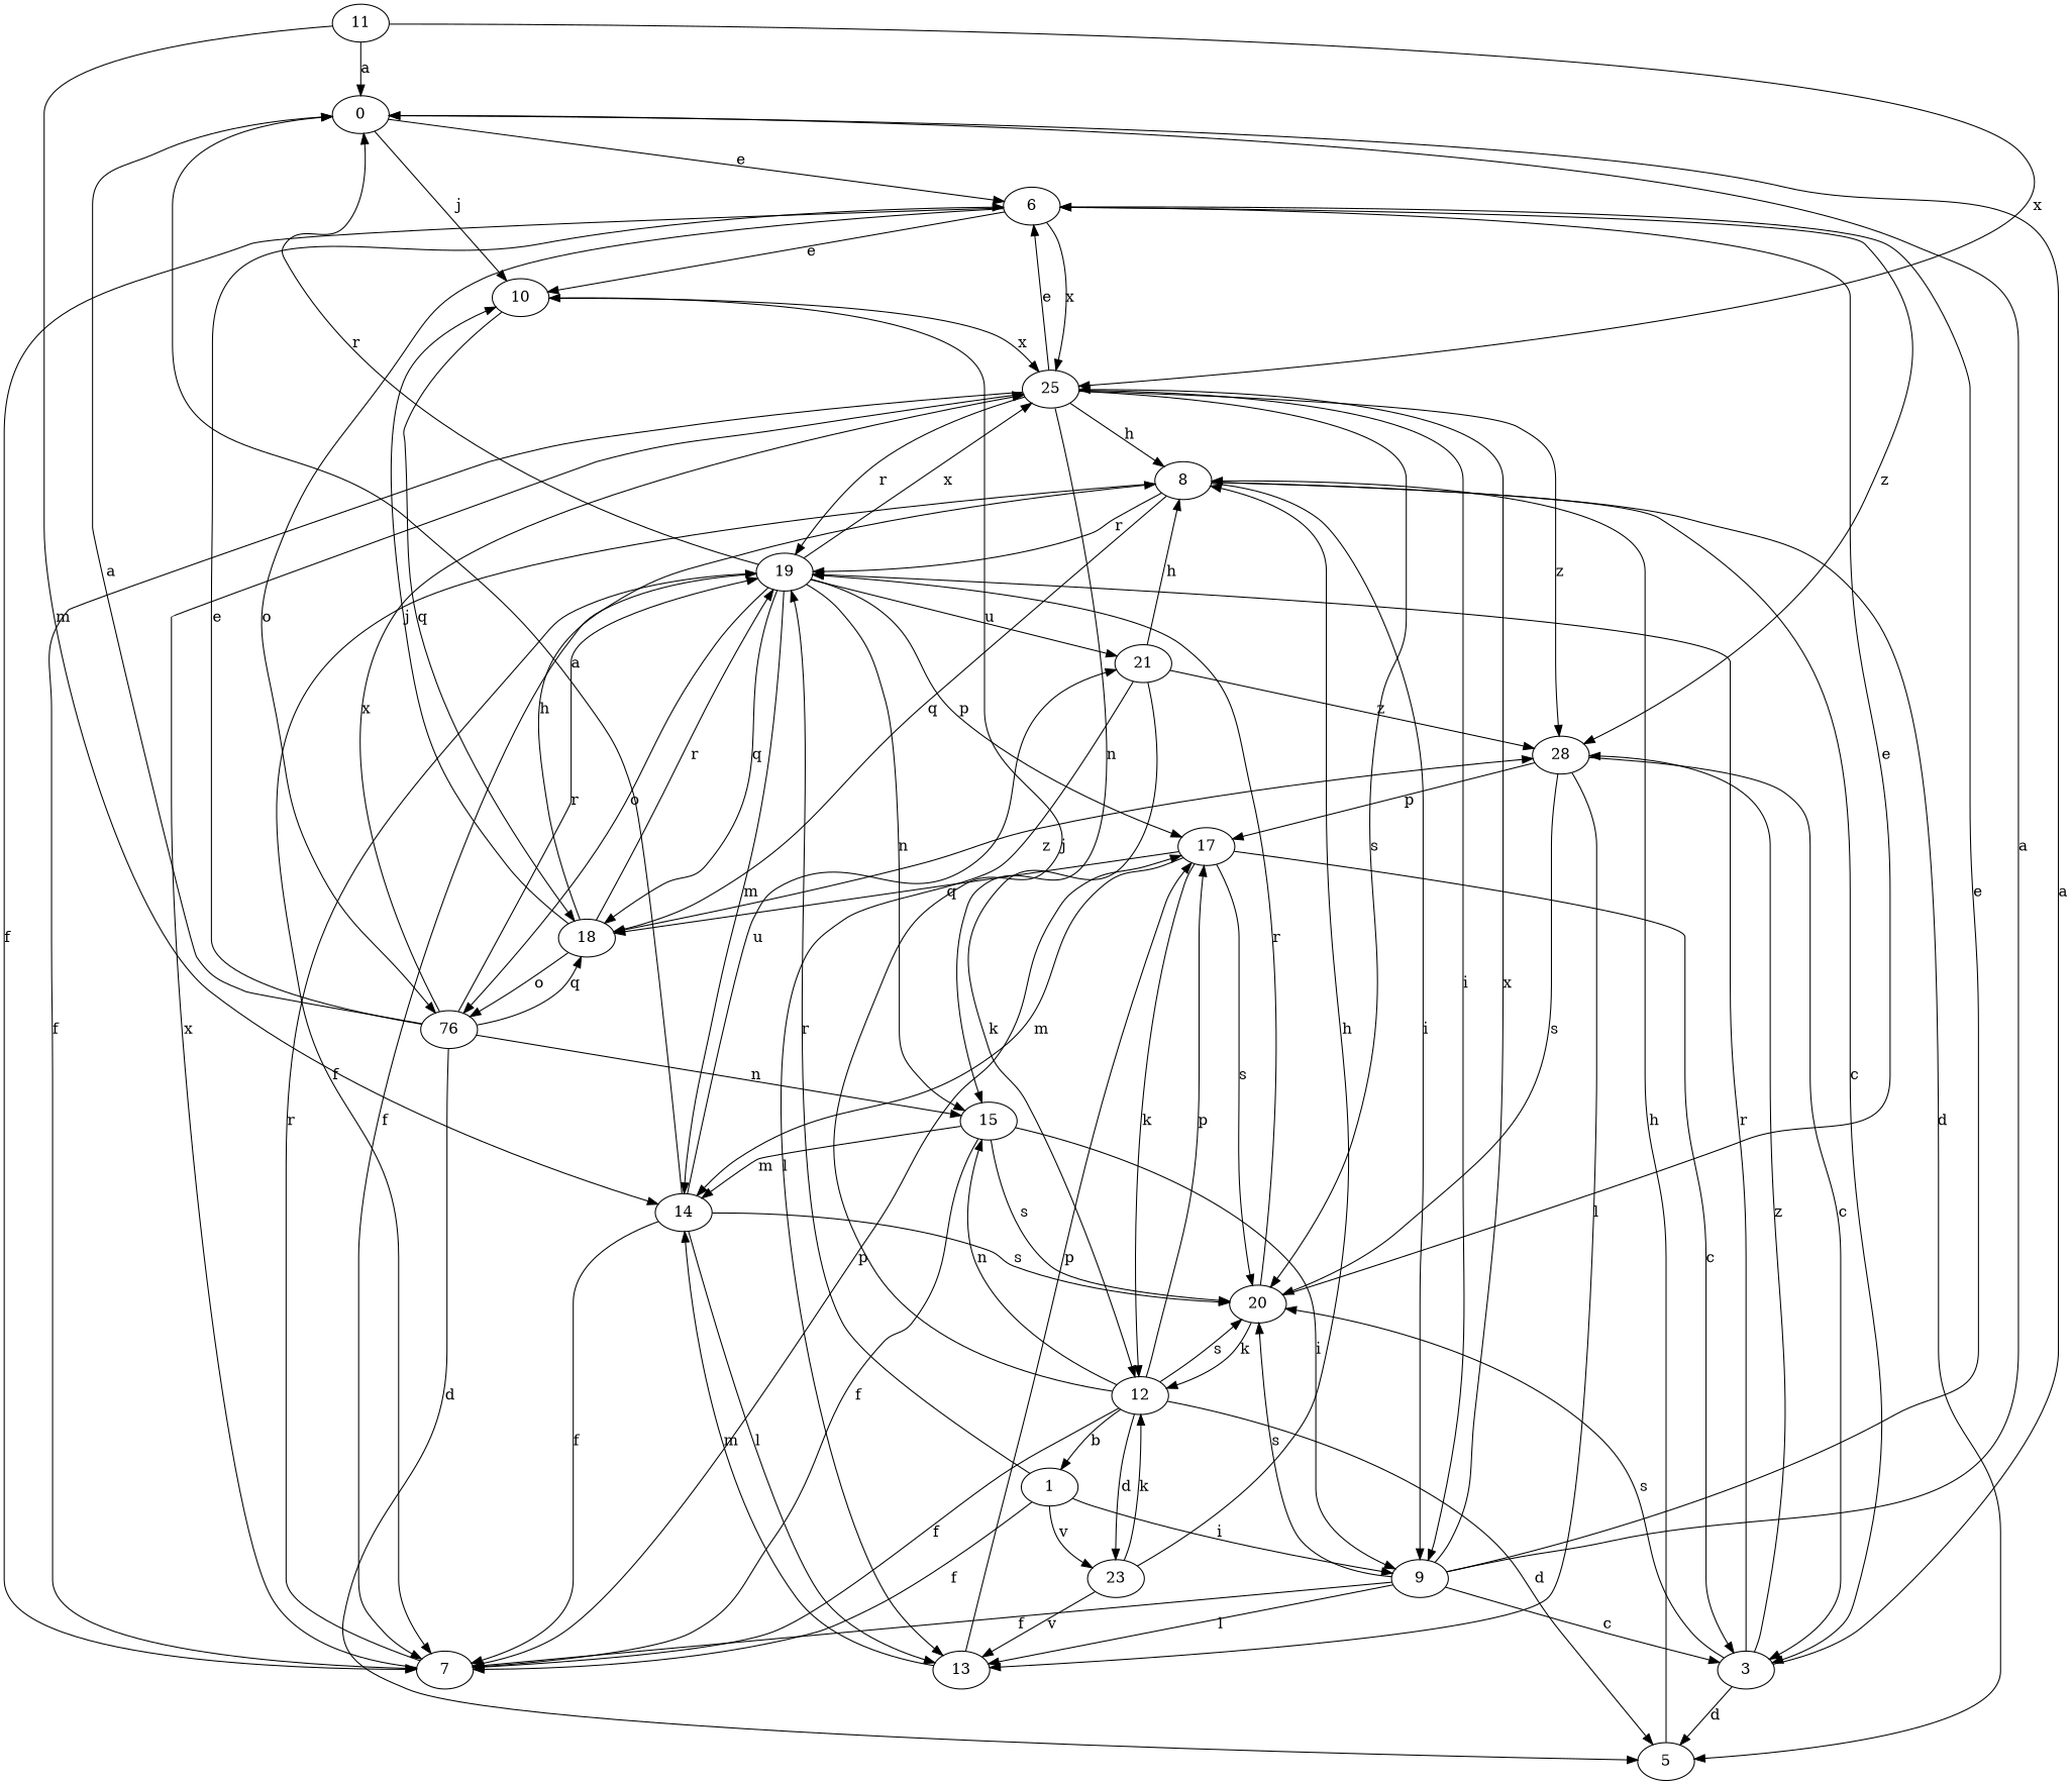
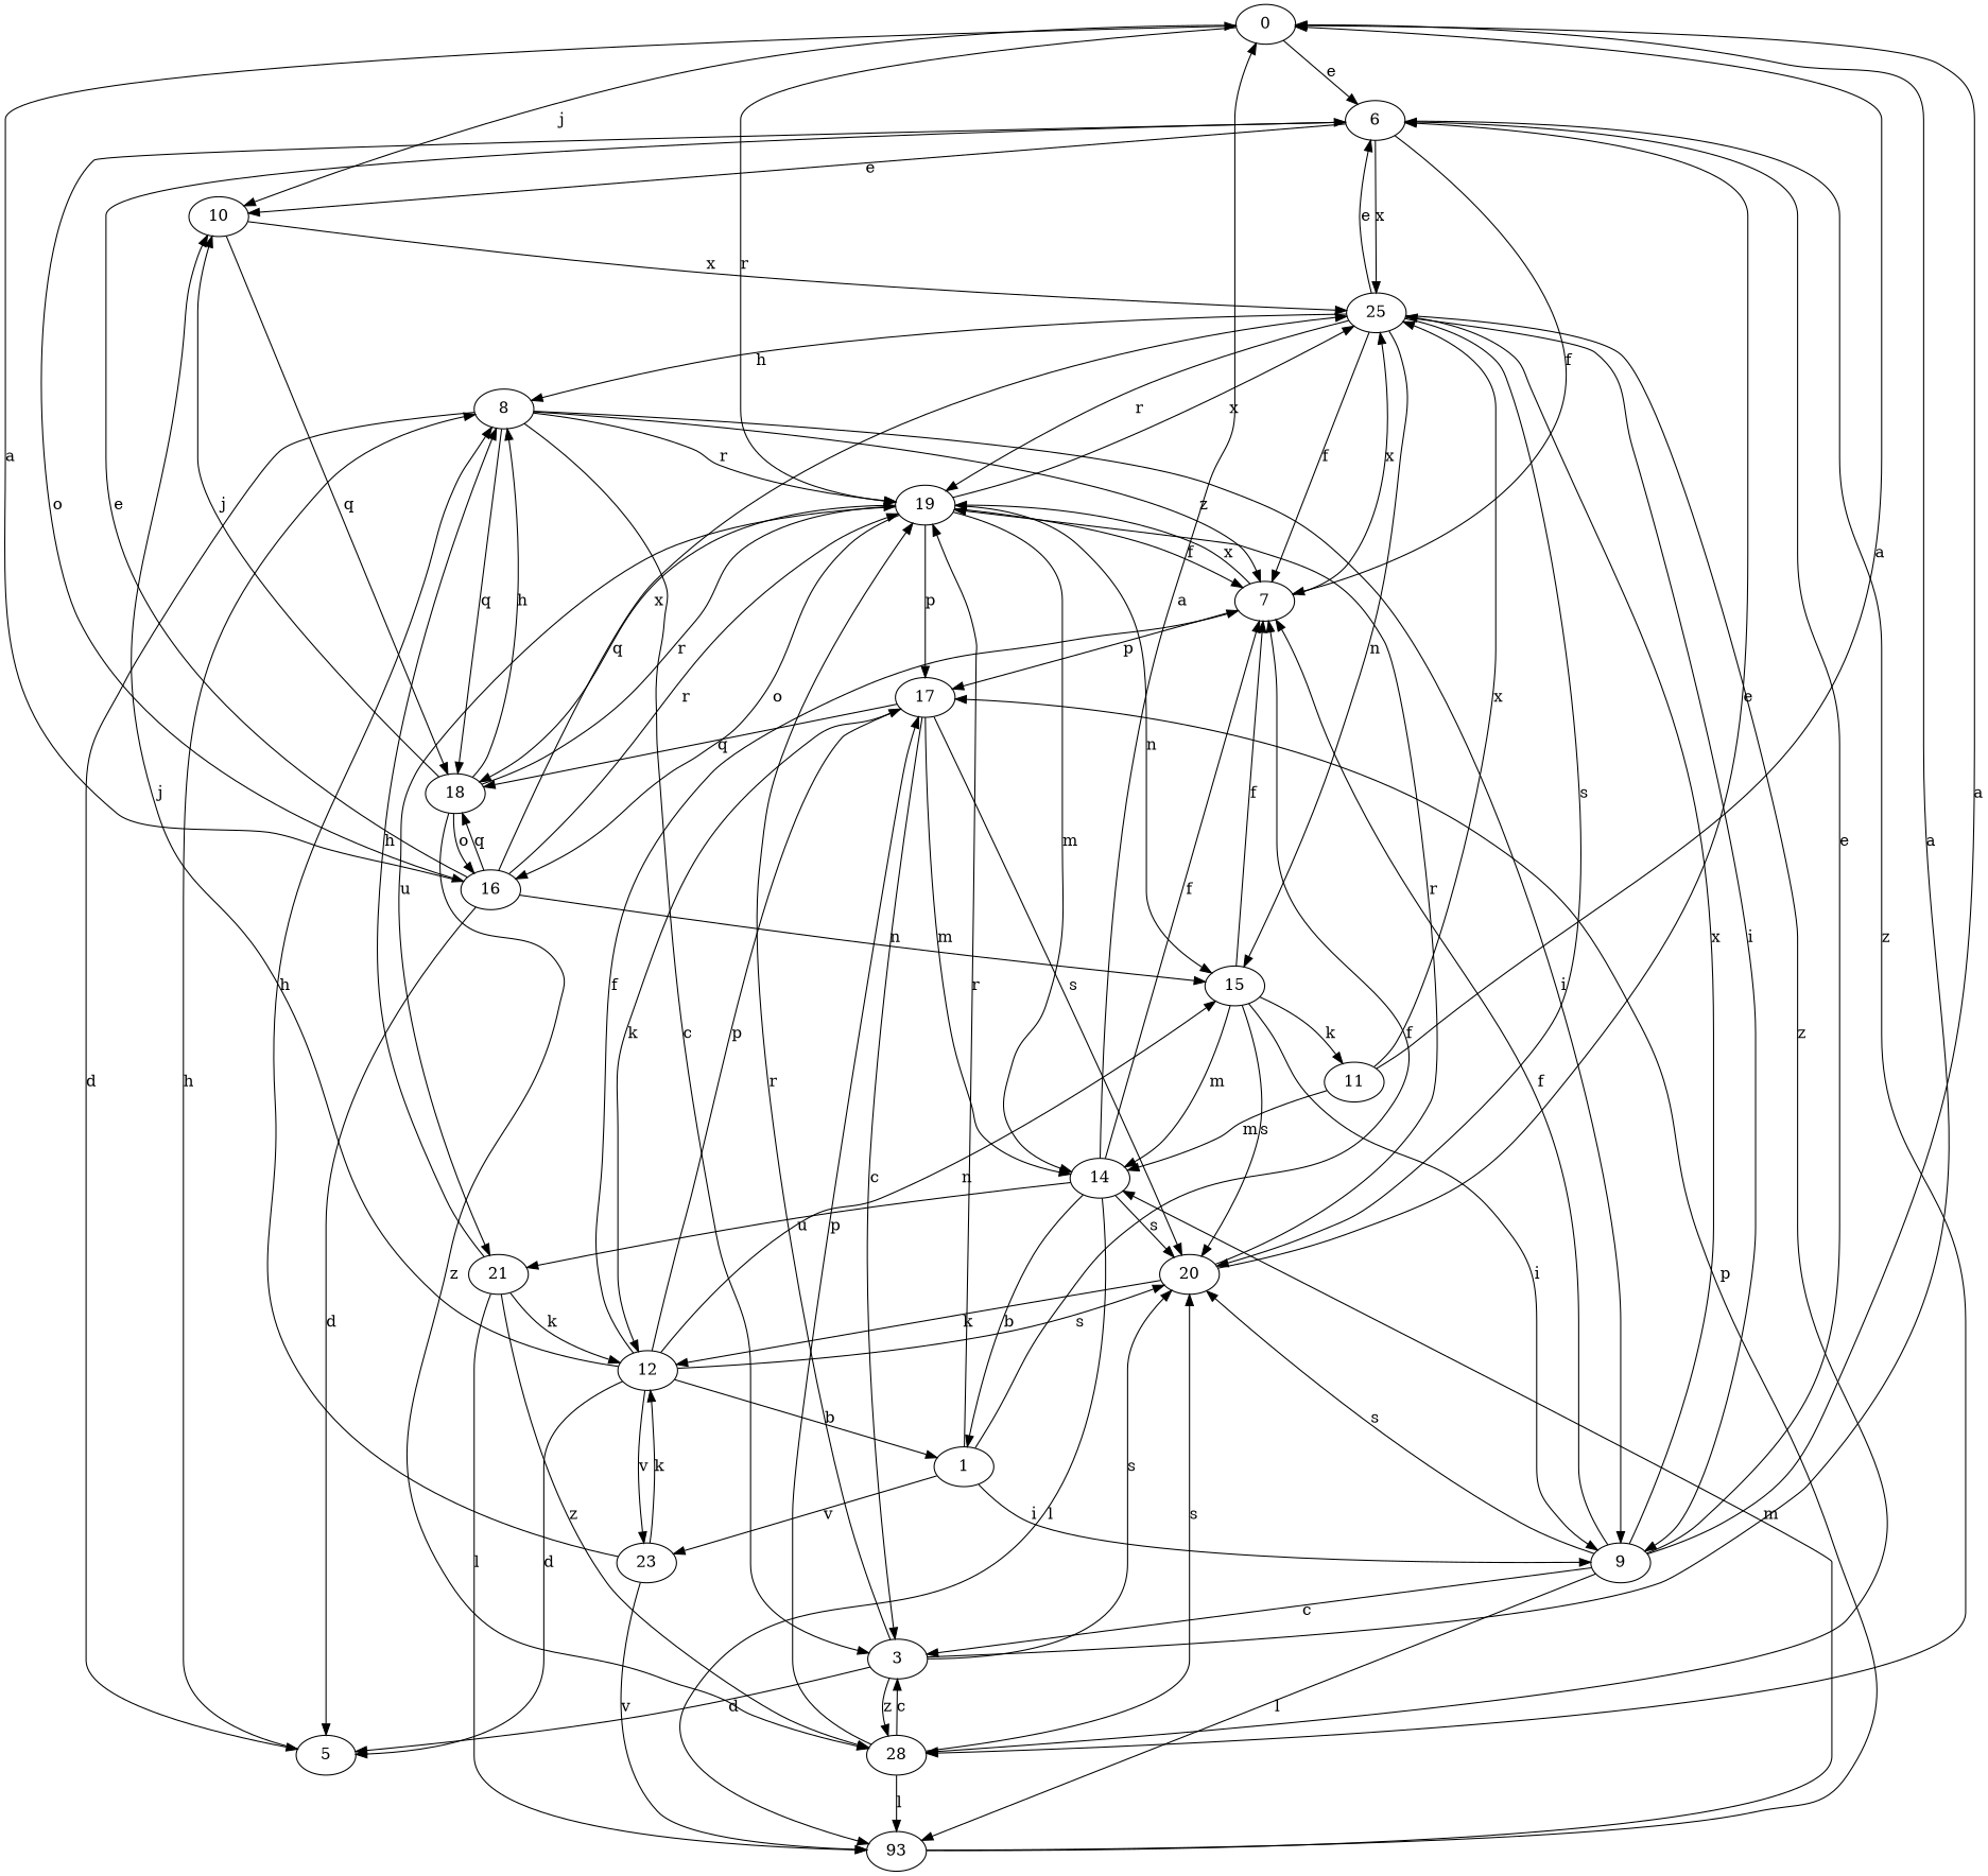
  strict digraph {
    0
    6
    10
    19
    7
    28
-   16 [label=76]
+   16
    25
    18
    15
    17
    14
    21
    1
    9
    23
    3
    20
-   13
+   13 [label=93]
    11
    8
    12
    5
    0 -> 6 [label=e]
    0 -> 10 [label=j]
-   19 -> 0 [label=r]
+   0 -> 19 [label=r]
    6 -> 10 [label=e]
    6 -> 7 [label=f]
    6 -> 28 [label=z]
    6 -> 16 [label=o]
    6 -> 25 [label=x]
    10 -> 25 [label=x]
    10 -> 18 [label=q]
    19 -> 7 [label=f]
    19 -> 16 [label=o]
    19 -> 25 [label=x]
    19 -> 18 [label=q]
    19 -> 15 [label=n]
    19 -> 17 [label=p]
    19 -> 14 [label=m]
    19 -> 21 [label=u]
-   7 -> 19 [label=r]
+   7 -> 19 [label=x]
    7 -> 25 [label=x]
    7 -> 17 [label=p]
    28 -> 17 [label=p]
    28 -> 3 [label=c]
    28 -> 20 [label=s]
    28 -> 13 [label=l]
    16 -> 0 [label=a]
    16 -> 6 [label=e]
    16 -> 19 [label=r]
    16 -> 25 [label=x]
    16 -> 18 [label=q]
    16 -> 15 [label=n]
    16 -> 5 [label=d]
    25 -> 6 [label=e]
    25 -> 19 [label=r]
    25 -> 7 [label=f]
    25 -> 28 [label=z]
    25 -> 15 [label=n]
    25 -> 9 [label=i]
    25 -> 20 [label=s]
    25 -> 8 [label=h]
    18 -> 10 [label=j]
    18 -> 19 [label=r]
    18 -> 28 [label=z]
    18 -> 16 [label=o]
    18 -> 8 [label=h]
    15 -> 7 [label=f]
    15 -> 14 [label=m]
    15 -> 9 [label=i]
    15 -> 20 [label=s]
+   15 -> 11 [label=k]
    17 -> 18 [label=q]
    17 -> 14 [label=m]
    17 -> 3 [label=c]
    17 -> 20 [label=s]
    17 -> 12 [label=k]
    14 -> 0 [label=a]
    14 -> 7 [label=f]
    14 -> 21 [label=u]
+   14 -> 1 [label=b]
    14 -> 20 [label=s]
    14 -> 13 [label=l]
    21 -> 28 [label=z]
    21 -> 13 [label=l]
    21 -> 8 [label=h]
    21 -> 12 [label=k]
    1 -> 19 [label=r]
    1 -> 7 [label=f]
    1 -> 9 [label=i]
    1 -> 23 [label=v]
    9 -> 0 [label=a]
    9 -> 6 [label=e]
    9 -> 7 [label=f]
    9 -> 25 [label=x]
    9 -> 3 [label=c]
    9 -> 20 [label=s]
    9 -> 13 [label=l]
    23 -> 13 [label=v]
    23 -> 8 [label=h]
    23 -> 12 [label=k]
    3 -> 0 [label=a]
    3 -> 19 [label=r]
    3 -> 28 [label=z]
    3 -> 20 [label=s]
    3 -> 5 [label=d]
    20 -> 6 [label=e]
    20 -> 19 [label=r]
    20 -> 12 [label=k]
    13 -> 17 [label=p]
    13 -> 14 [label=m]
    11 -> 0 [label=a]
    11 -> 25 [label=x]
    11 -> 14 [label=m]
    8 -> 19 [label=r]
-   8 -> 7 [label=f]
+   8 -> 7 [label=z]
    8 -> 18 [label=q]
    8 -> 9 [label=i]
    8 -> 3 [label=c]
    8 -> 5 [label=d]
    12 -> 10 [label=j]
    12 -> 7 [label=f]
    12 -> 15 [label=n]
    12 -> 17 [label=p]
    12 -> 1 [label=b]
-   12 -> 23 [label=d]
+   12 -> 23 [label=v]
    12 -> 20 [label=s]
    12 -> 5 [label=d]
    5 -> 8 [label=h]
  }
